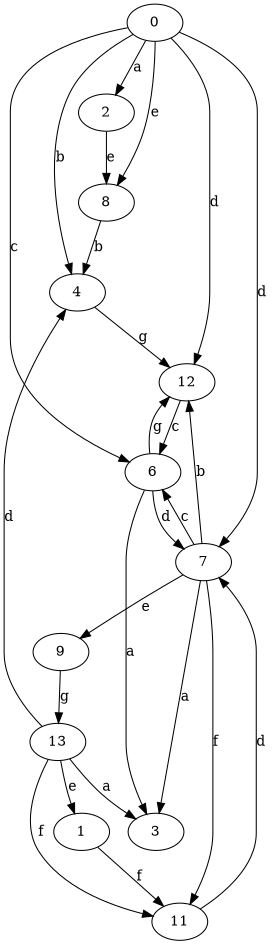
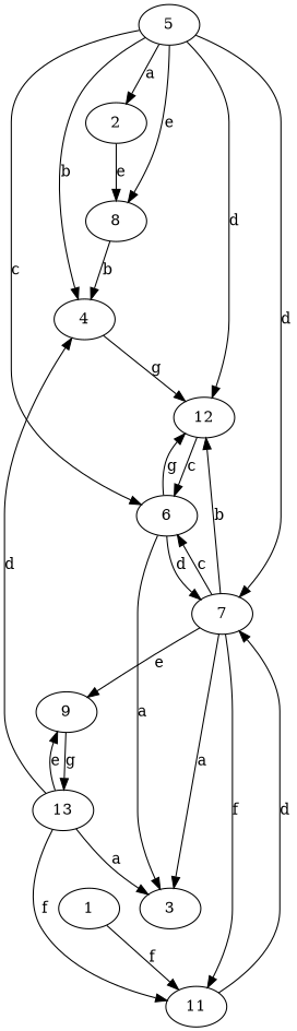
  strict digraph {
    2
    8
    9
    13
    4
    12
    6
-   0
+   0 [label=5]
    7
    3
    11
    1
    2 -> 8 [label=e]
    8 -> 4 [label=b]
    9 -> 13 [label=g]
-   13 -> 1 [label=e]
+   13 -> 9 [label=e]
    13 -> 4 [label=d]
    13 -> 3 [label=a]
    13 -> 11 [label=f]
    4 -> 12 [label=g]
    12 -> 6 [label=c]
    6 -> 12 [label=g]
    6 -> 7 [label=d]
    6 -> 3 [label=a]
    0 -> 2 [label=a]
    0 -> 8 [label=e]
    0 -> 4 [label=b]
    0 -> 12 [label=d]
    0 -> 6 [label=c]
    0 -> 7 [label=d]
    7 -> 9 [label=e]
    7 -> 12 [label=b]
    7 -> 6 [label=c]
    7 -> 3 [label=a]
    7 -> 11 [label=f]
    11 -> 7 [label=d]
    1 -> 11 [label=f]
  }
